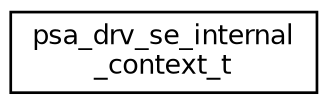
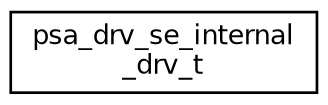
  digraph {
    rankdir=LR
-   n1 [color=black fillcolor=white fontname=Helvetica fontsize=10 height=0.2 label="psa_drv_se_internal\l_context_t" shape=record style=filled width=0.4]
+   n1 [color=black fillcolor=white fontname=Helvetica fontsize=10 height=0.2 label="psa_drv_se_internal\l_drv_t" shape=record style=filled width=0.4]
  }
